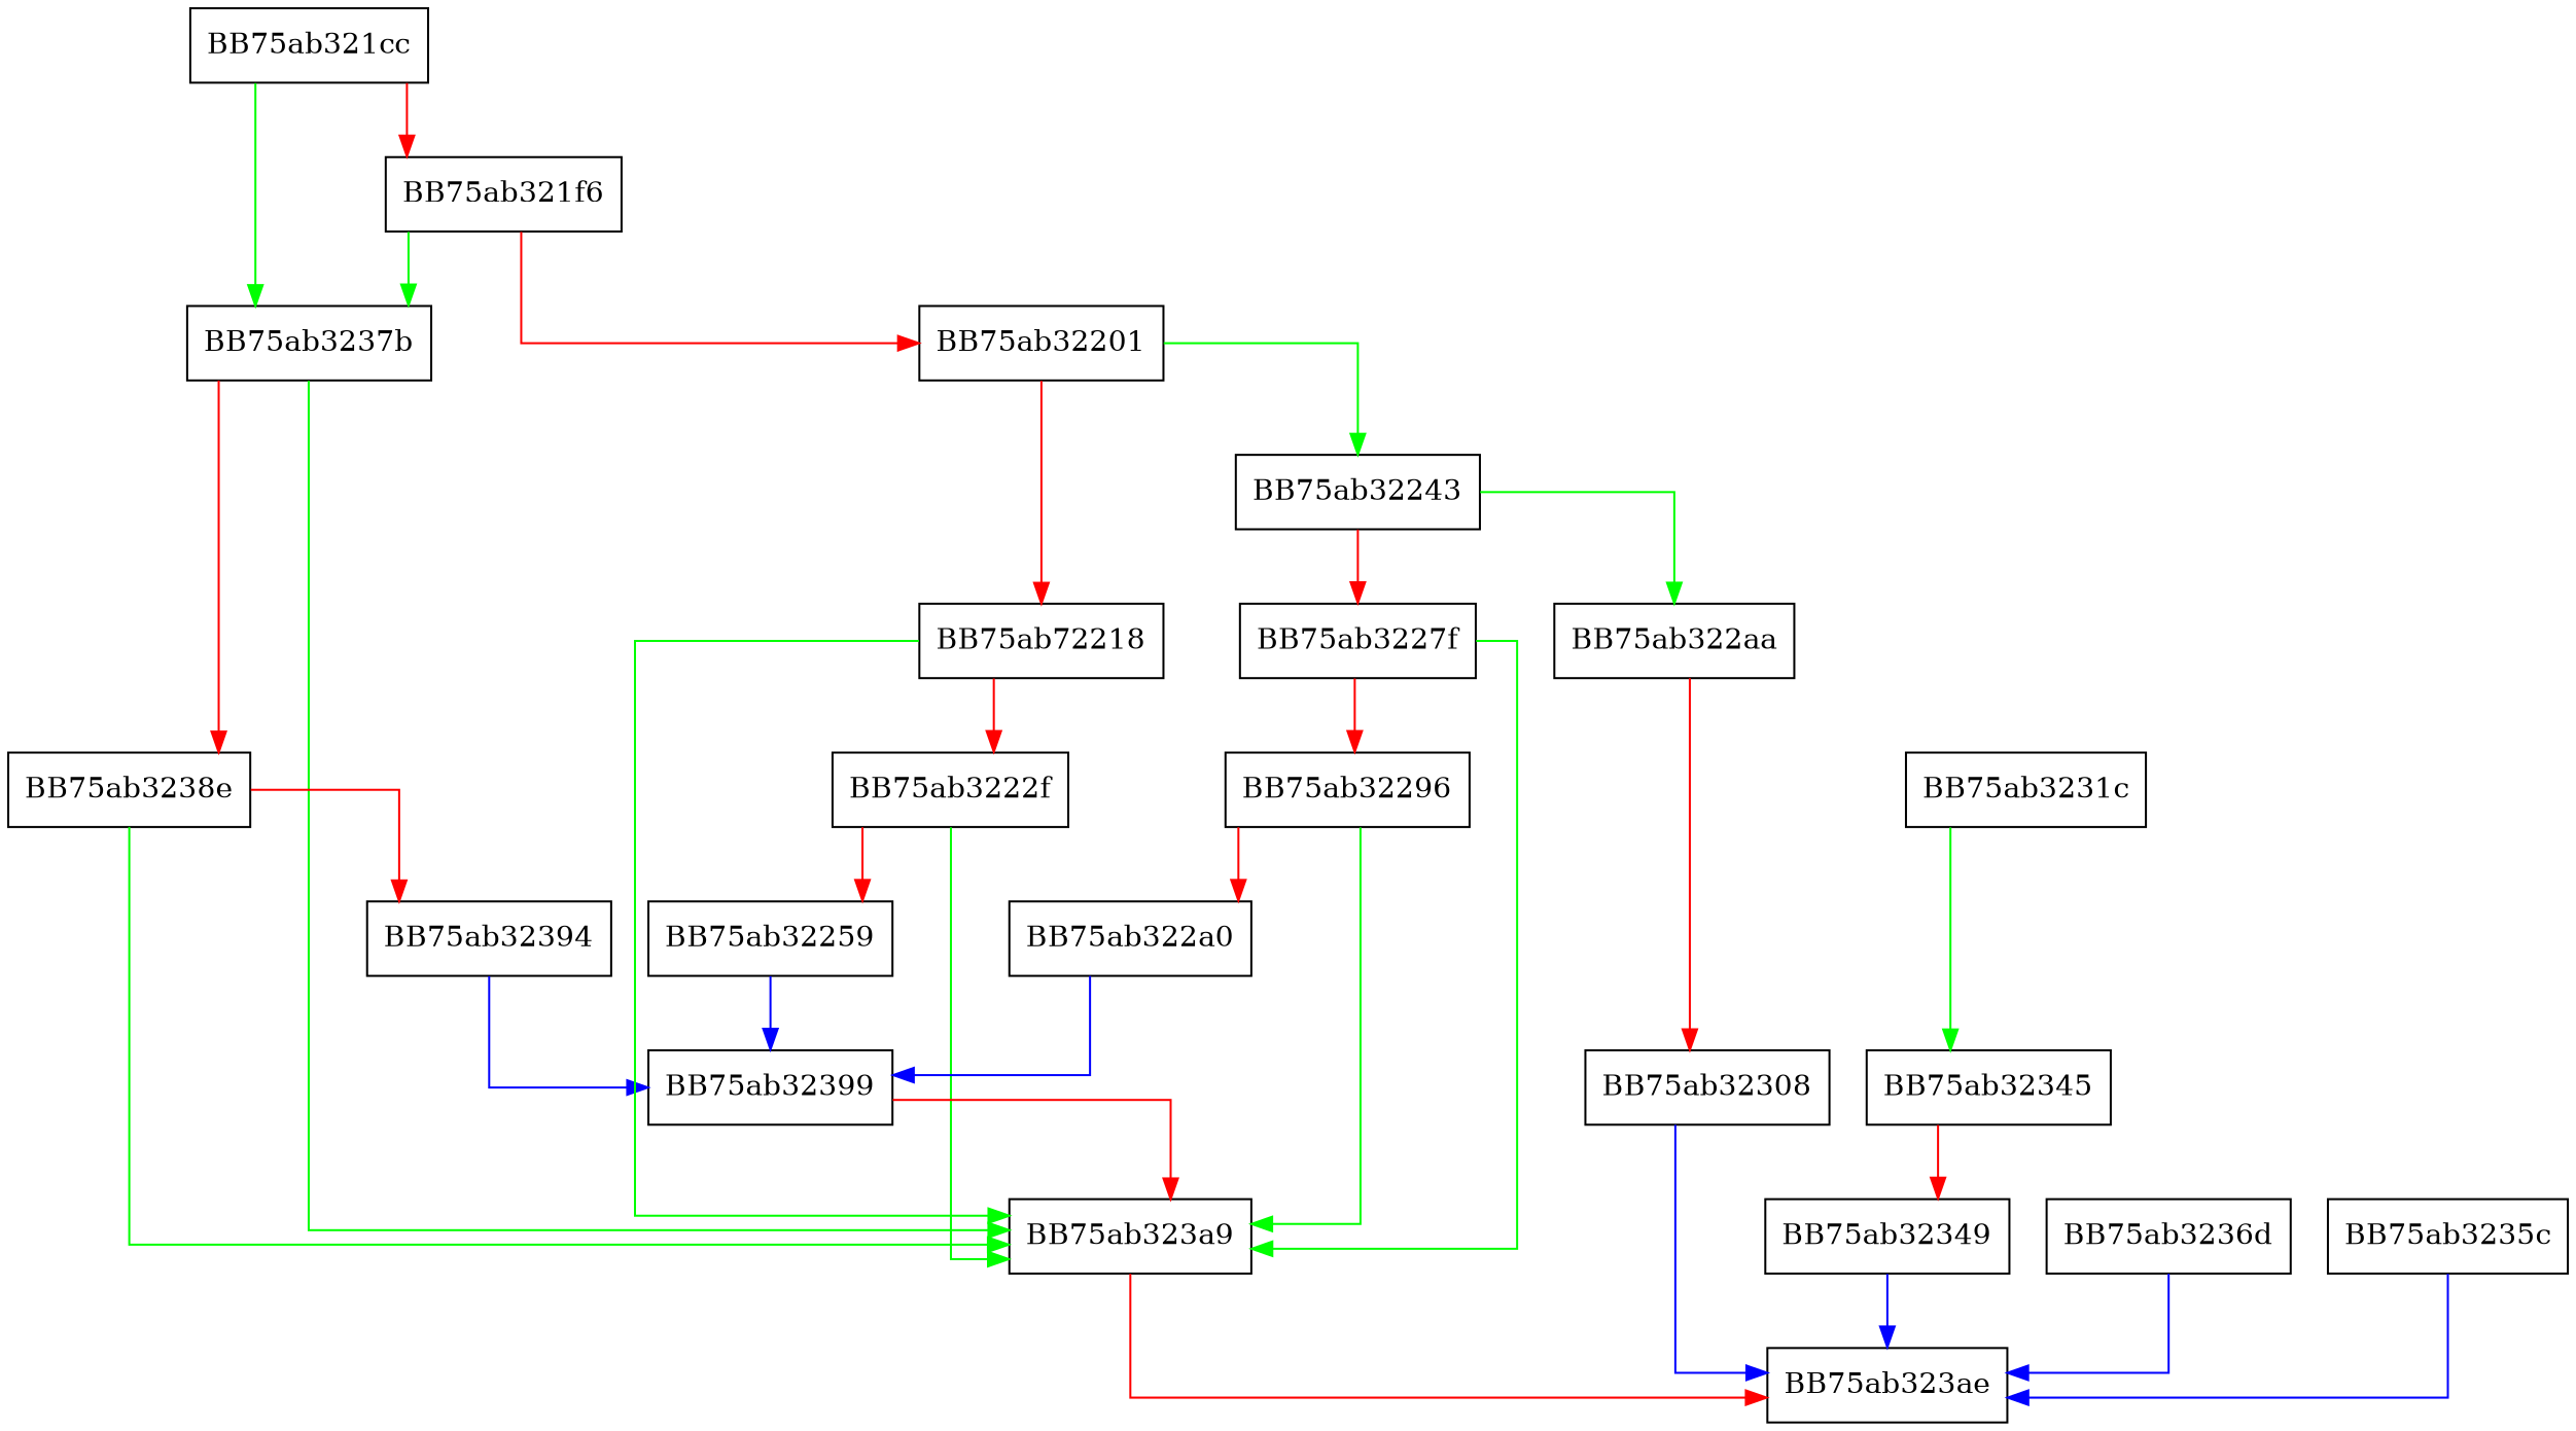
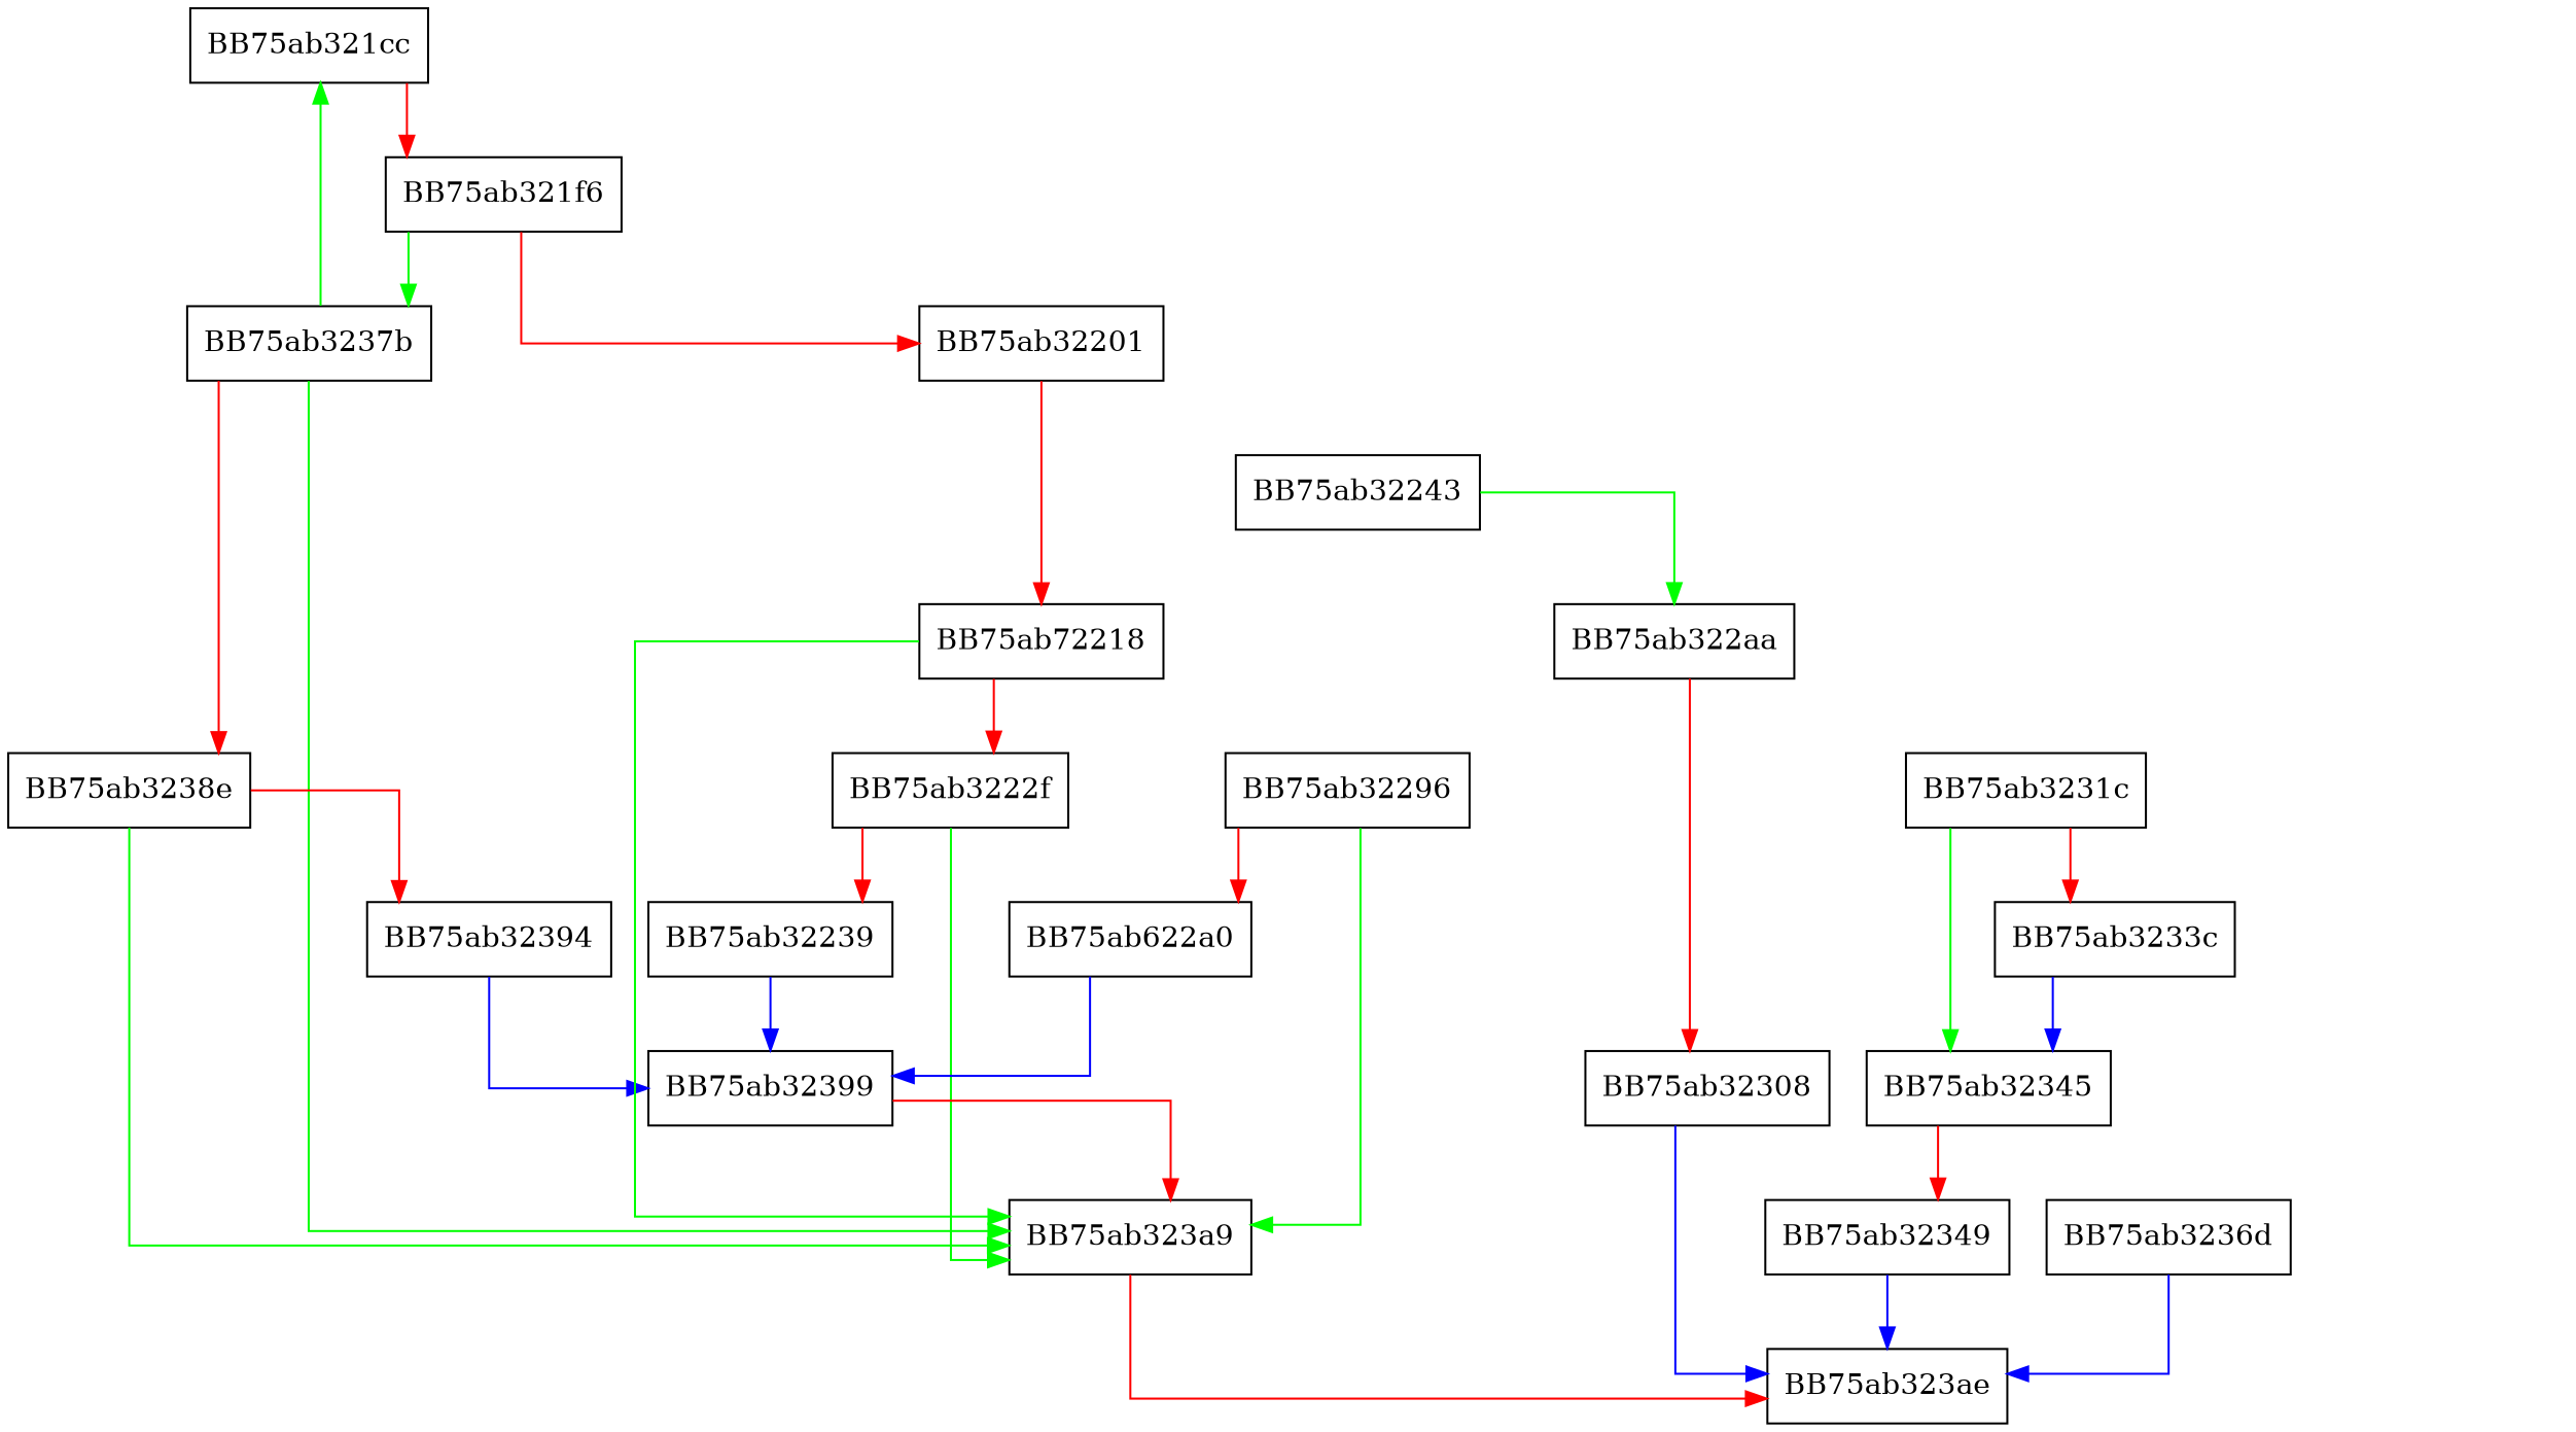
  digraph {
    splines=ortho
    node [shape=box]
    edge [color=red]
    BB75ab321cc
    BB75ab3237b
    BB75ab321f6
    BB75ab323a9
    BB75ab3238e
    BB75ab32201
    BB75ab323ae
    BB75ab32394
    BB75ab32243
    n10 [label=BB75ab72218]
    BB75ab322aa
-   BB75ab3227f
    BB75ab3222f
    BB75ab32308
    BB75ab32296
-   BB75ab32239 [label=BB75ab32259]
+   BB75ab32239
    BB75ab32399
    BB75ab3231c
    BB75ab32345
-   BB75ab322a0
+   BB75ab3233c
+   BB75ab322a0 [label=BB75ab622a0]
    BB75ab32349
    BB75ab3236d
-   BB75ab3235c
-   BB75ab321cc -> BB75ab3237b [color=green]
+   BB75ab3237b -> BB75ab321cc [color=green]
    BB75ab321cc -> BB75ab321f6
    BB75ab3237b -> BB75ab323a9 [color=green]
    BB75ab3237b -> BB75ab3238e
    BB75ab321f6 -> BB75ab3237b [color=green]
    BB75ab321f6 -> BB75ab32201
    BB75ab323a9 -> BB75ab323ae
    BB75ab3238e -> BB75ab323a9 [color=green]
    BB75ab3238e -> BB75ab32394
-   BB75ab32201 -> BB75ab32243 [color=green]
    BB75ab32201 -> n10
    BB75ab32394 -> BB75ab32399 [color=blue]
    BB75ab32243 -> BB75ab322aa [color=green]
-   BB75ab32243 -> BB75ab3227f
    n10 -> BB75ab323a9 [color=green]
    n10 -> BB75ab3222f
    BB75ab322aa -> BB75ab32308
-   BB75ab3227f -> BB75ab323a9 [color=green]
-   BB75ab3227f -> BB75ab32296
    BB75ab3222f -> BB75ab323a9 [color=green]
    BB75ab3222f -> BB75ab32239
    BB75ab32308 -> BB75ab323ae [color=blue]
    BB75ab32296 -> BB75ab323a9 [color=green]
    BB75ab32296 -> BB75ab322a0
    BB75ab32239 -> BB75ab32399 [color=blue]
    BB75ab32399 -> BB75ab323a9
    BB75ab3231c -> BB75ab32345 [color=green]
+   BB75ab3231c -> BB75ab3233c
    BB75ab32345 -> BB75ab32349
+   BB75ab3233c -> BB75ab32345 [color=blue]
    BB75ab322a0 -> BB75ab32399 [color=blue]
    BB75ab32349 -> BB75ab323ae [color=blue]
    BB75ab3236d -> BB75ab323ae [color=blue]
-   BB75ab3235c -> BB75ab323ae [color=blue]
  }
